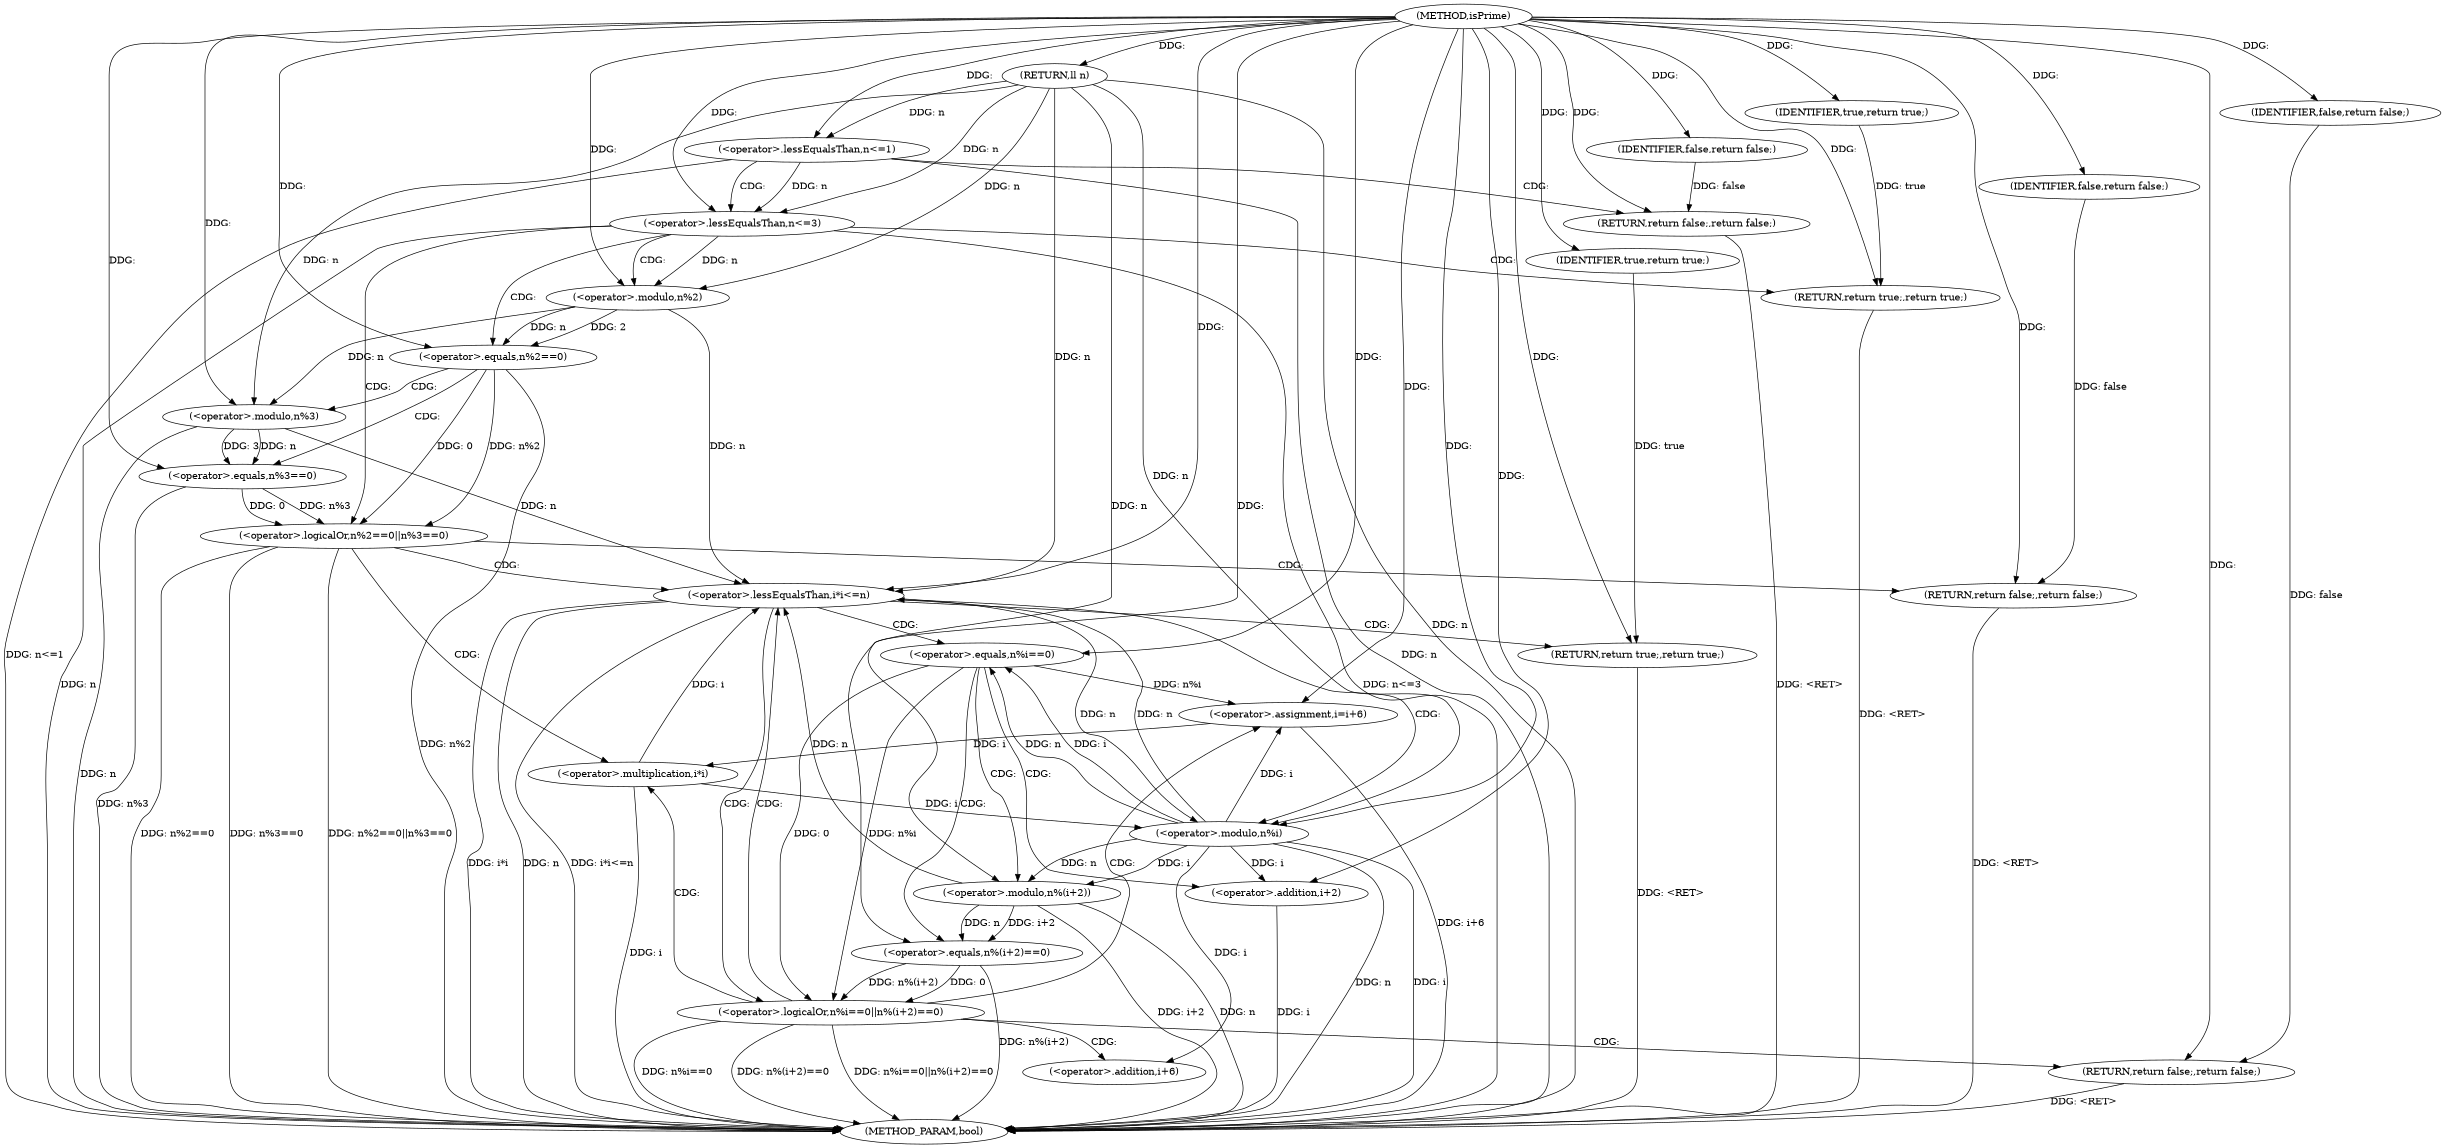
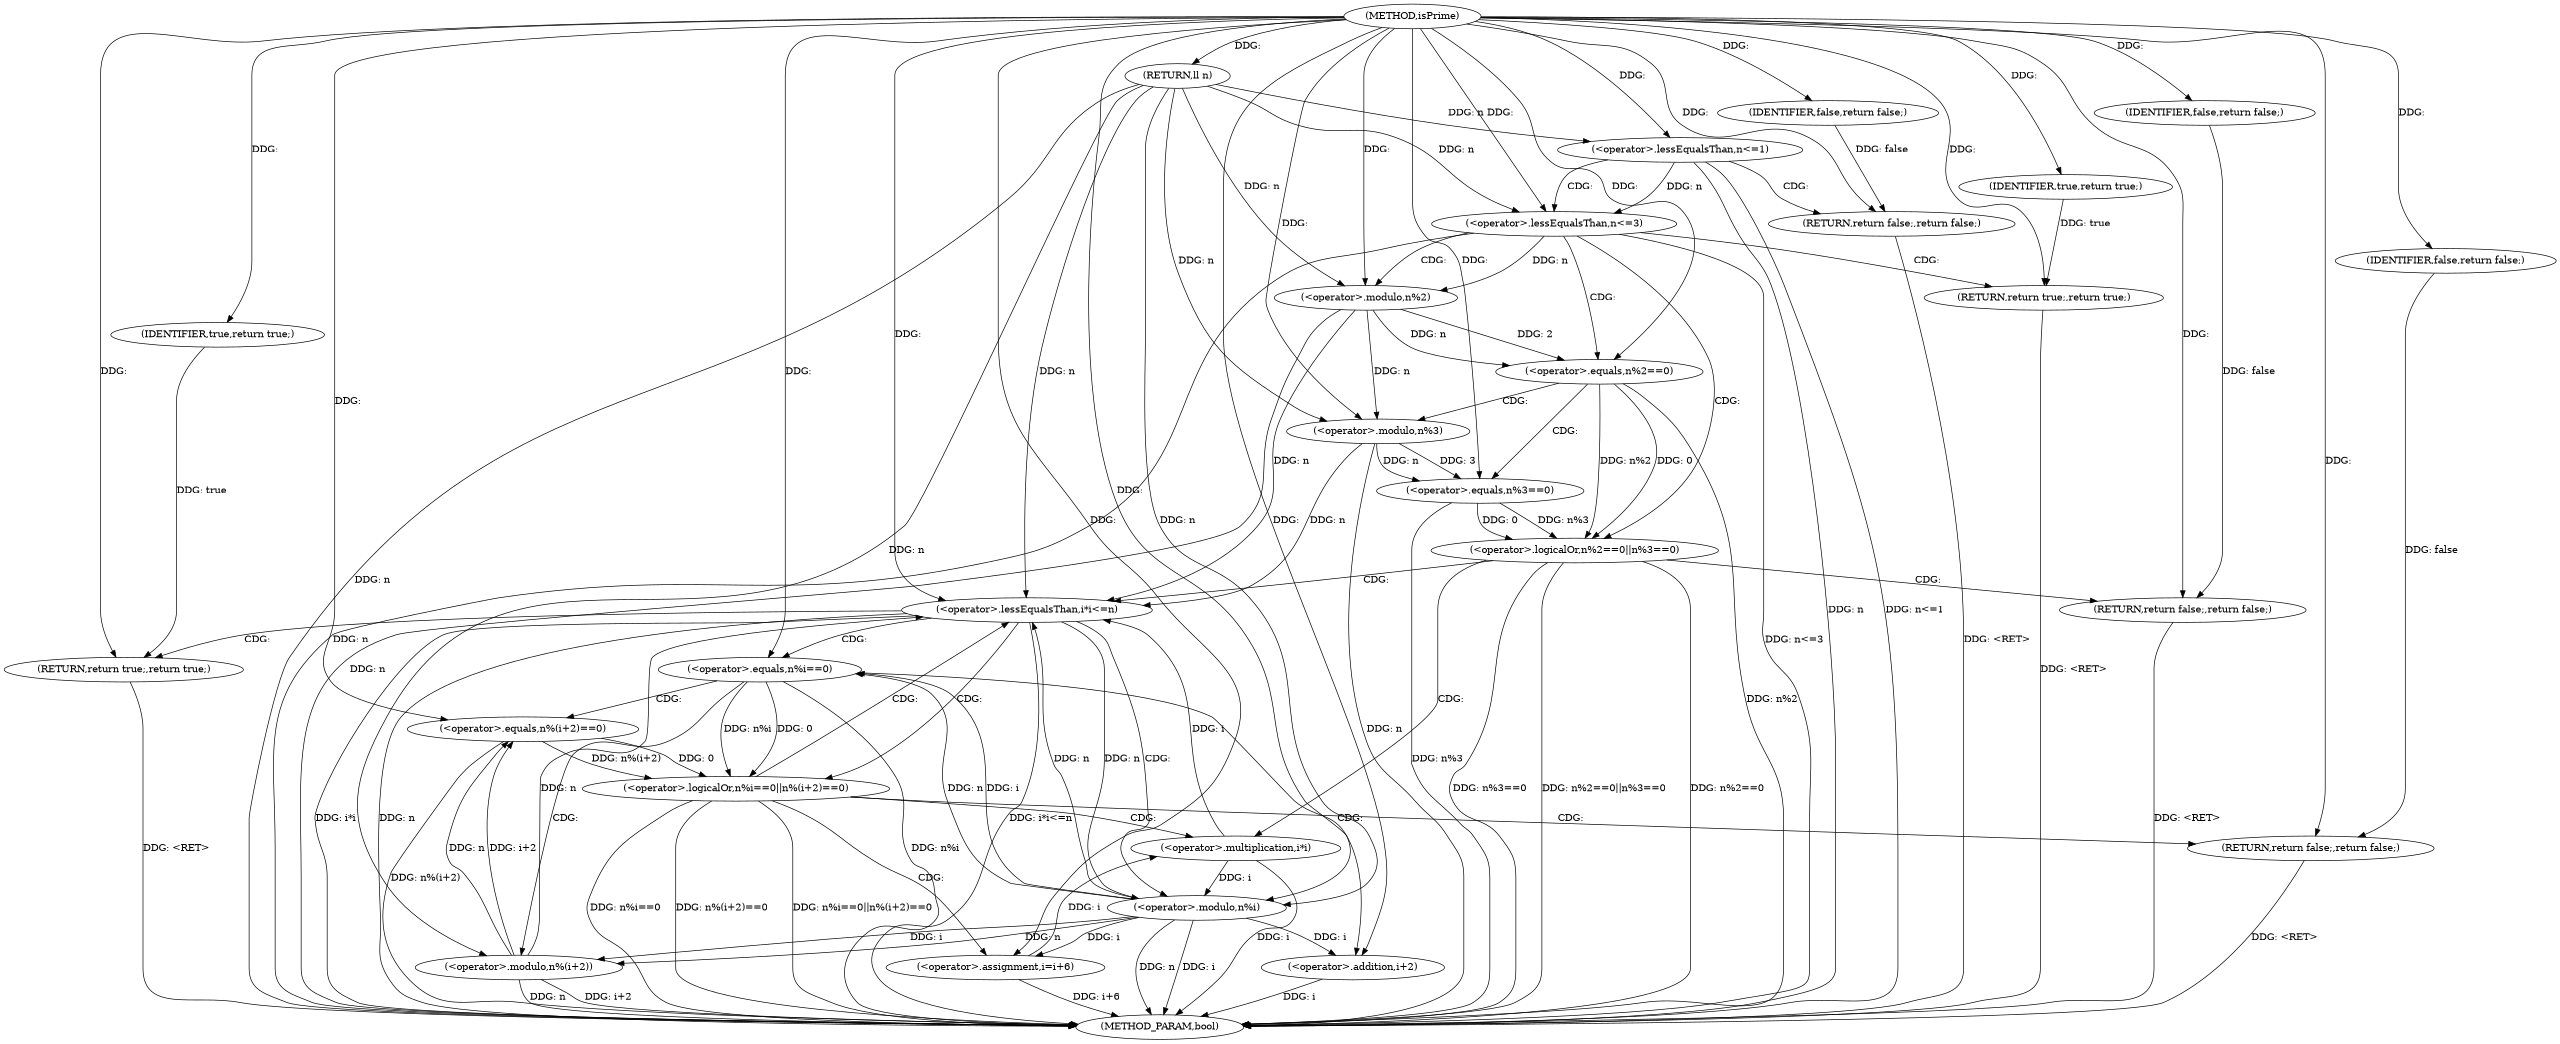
  digraph {
    n1 [label="(METHOD,isPrime)"]
    n2 [label="(RETURN,ll n)"]
    n3 [label="(RETURN,return true;,return true;)"]
    n4 [label="(<operator>.lessEqualsThan,n<=1)"]
    n5 [label="(RETURN,return false;,return false;)"]
    n6 [label="(<operator>.lessEqualsThan,n<=3)"]
    n7 [label="(RETURN,return true;,return true;)"]
    n8 [label="(RETURN,return false;,return false;)"]
    n9 [label="(<operator>.lessEqualsThan,i*i<=n)"]
    n10 [label="(<operator>.assignment,i=i+6)"]
    n11 [label="(IDENTIFIER,true,return true;)"]
    n12 [label="(IDENTIFIER,false,return false;)"]
    n13 [label="(IDENTIFIER,true,return true;)"]
    n14 [label="(IDENTIFIER,false,return false;)"]
    n15 [label="(RETURN,return false;,return false;)"]
    n16 [label="(<operator>.equals,n%2==0)"]
    n17 [label="(<operator>.equals,n%3==0)"]
    n18 [label="(IDENTIFIER,false,return false;)"]
    n19 [label="(<operator>.modulo,n%2)"]
    n20 [label="(<operator>.modulo,n%3)"]
    n21 [label="(<operator>.equals,n%i==0)"]
    n22 [label="(<operator>.equals,n%(i+2)==0)"]
    n23 [label="(<operator>.modulo,n%i)"]
    n24 [label="(<operator>.addition,i+2)"]
    n25 [label="(<operator>.modulo,n%(i+2))"]
    n26 [label="(METHOD_PARAM,bool)"]
    n27 [label="(<operator>.logicalOr,n%2==0||n%3==0)"]
    n28 [label="(<operator>.logicalOr,n%i==0||n%(i+2)==0)"]
    n29 [label="(<operator>.multiplication,i*i)"]
-   n30 [label="(<operator>.addition,i+6)"]
    n1 -> n2 [label="DDG: "]
    n1 -> n3 [label="DDG: "]
    n1 -> n4 [label="DDG: "]
    n1 -> n5 [label="DDG: "]
    n1 -> n6 [label="DDG: "]
    n1 -> n7 [label="DDG: "]
    n1 -> n8 [label="DDG: "]
    n1 -> n9 [label="DDG: "]
    n1 -> n10 [label="DDG: "]
    n1 -> n11 [label="DDG: "]
    n1 -> n12 [label="DDG: "]
    n1 -> n13 [label="DDG: "]
    n1 -> n14 [label="DDG: "]
    n1 -> n15 [label="DDG: "]
    n1 -> n16 [label="DDG: "]
    n1 -> n17 [label="DDG: "]
    n1 -> n18 [label="DDG: "]
    n1 -> n19 [label="DDG: "]
    n1 -> n20 [label="DDG: "]
    n1 -> n21 [label="DDG: "]
    n1 -> n22 [label="DDG: "]
    n1 -> n23 [label="DDG: "]
    n1 -> n24 [label="DDG: "]
    n2 -> n4 [label="DDG: n"]
    n2 -> n6 [label="DDG: n"]
    n2 -> n9 [label="DDG: n"]
    n2 -> n19 [label="DDG: n"]
    n2 -> n20 [label="DDG: n"]
    n2 -> n23 [label="DDG: n"]
    n2 -> n25 [label="DDG: n"]
    n2 -> n26 [label="DDG: n"]
    n3 -> n26 [label="DDG: <RET>"]
    n4 -> n5 [label="CDG: "]
    n4 -> n6 [label="DDG: n"]
    n4 -> n6 [label="CDG: "]
    n4 -> n26 [label="DDG: n"]
    n4 -> n26 [label="DDG: n<=1"]
    n5 -> n26 [label="DDG: <RET>"]
    n6 -> n7 [label="CDG: "]
    n6 -> n16 [label="CDG: "]
    n6 -> n19 [label="DDG: n"]
    n6 -> n19 [label="CDG: "]
    n6 -> n26 [label="DDG: n"]
    n6 -> n26 [label="DDG: n<=3"]
    n6 -> n27 [label="CDG: "]
    n7 -> n26 [label="DDG: <RET>"]
    n8 -> n26 [label="DDG: <RET>"]
    n9 -> n3 [label="CDG: "]
    n9 -> n21 [label="CDG: "]
    n9 -> n23 [label="DDG: n"]
    n9 -> n23 [label="CDG: "]
    n9 -> n26 [label="DDG: i*i"]
    n9 -> n26 [label="DDG: n"]
    n9 -> n26 [label="DDG: i*i<=n"]
    n9 -> n28 [label="CDG: "]
    n10 -> n26 [label="DDG: i+6"]
    n10 -> n29 [label="DDG: i"]
    n11 -> n3 [label="DDG: true"]
    n12 -> n5 [label="DDG: false"]
    n13 -> n7 [label="DDG: true"]
    n14 -> n8 [label="DDG: false"]
    n15 -> n26 [label="DDG: <RET>"]
    n16 -> n17 [label="CDG: "]
    n16 -> n20 [label="CDG: "]
    n16 -> n26 [label="DDG: n%2"]
    n16 -> n27 [label="DDG: n%2"]
    n16 -> n27 [label="DDG: 0"]
    n17 -> n26 [label="DDG: n%3"]
    n17 -> n27 [label="DDG: n%3"]
    n17 -> n27 [label="DDG: 0"]
    n18 -> n15 [label="DDG: false"]
    n19 -> n9 [label="DDG: n"]
    n19 -> n16 [label="DDG: 2"]
    n19 -> n16 [label="DDG: n"]
    n19 -> n20 [label="DDG: n"]
+   n19 -> n26 [label="DDG: n"]
    n20 -> n9 [label="DDG: n"]
    n20 -> n17 [label="DDG: 3"]
    n20 -> n17 [label="DDG: n"]
    n20 -> n26 [label="DDG: n"]
    n21 -> n22 [label="CDG: "]
    n21 -> n24 [label="CDG: "]
    n21 -> n25 [label="CDG: "]
-   n21 -> n10 [label="DDG: n%i"]
+   n21 -> n26 [label="DDG: n%i"]
    n21 -> n28 [label="DDG: 0"]
    n21 -> n28 [label="DDG: n%i"]
    n22 -> n26 [label="DDG: n%(i+2)"]
    n22 -> n28 [label="DDG: n%(i+2)"]
    n22 -> n28 [label="DDG: 0"]
    n23 -> n9 [label="DDG: n"]
    n23 -> n10 [label="DDG: i"]
    n23 -> n21 [label="DDG: i"]
    n23 -> n21 [label="DDG: n"]
    n23 -> n24 [label="DDG: i"]
    n23 -> n25 [label="DDG: n"]
    n23 -> n25 [label="DDG: i"]
    n23 -> n26 [label="DDG: n"]
    n23 -> n26 [label="DDG: i"]
-   n23 -> n30 [label="DDG: i"]
    n24 -> n26 [label="DDG: i"]
    n25 -> n9 [label="DDG: n"]
    n25 -> n22 [label="DDG: i+2"]
    n25 -> n22 [label="DDG: n"]
    n25 -> n26 [label="DDG: n"]
    n25 -> n26 [label="DDG: i+2"]
    n27 -> n8 [label="CDG: "]
    n27 -> n9 [label="CDG: "]
    n27 -> n26 [label="DDG: n%2==0"]
    n27 -> n26 [label="DDG: n%3==0"]
    n27 -> n26 [label="DDG: n%2==0||n%3==0"]
    n27 -> n29 [label="CDG: "]
    n28 -> n9 [label="CDG: "]
    n28 -> n10 [label="CDG: "]
    n28 -> n15 [label="CDG: "]
    n28 -> n26 [label="DDG: n%i==0"]
    n28 -> n26 [label="DDG: n%(i+2)==0"]
    n28 -> n26 [label="DDG: n%i==0||n%(i+2)==0"]
    n28 -> n29 [label="CDG: "]
-   n28 -> n30 [label="CDG: "]
    n29 -> n9 [label="DDG: i"]
    n29 -> n23 [label="DDG: i"]
    n29 -> n26 [label="DDG: i"]
  }
